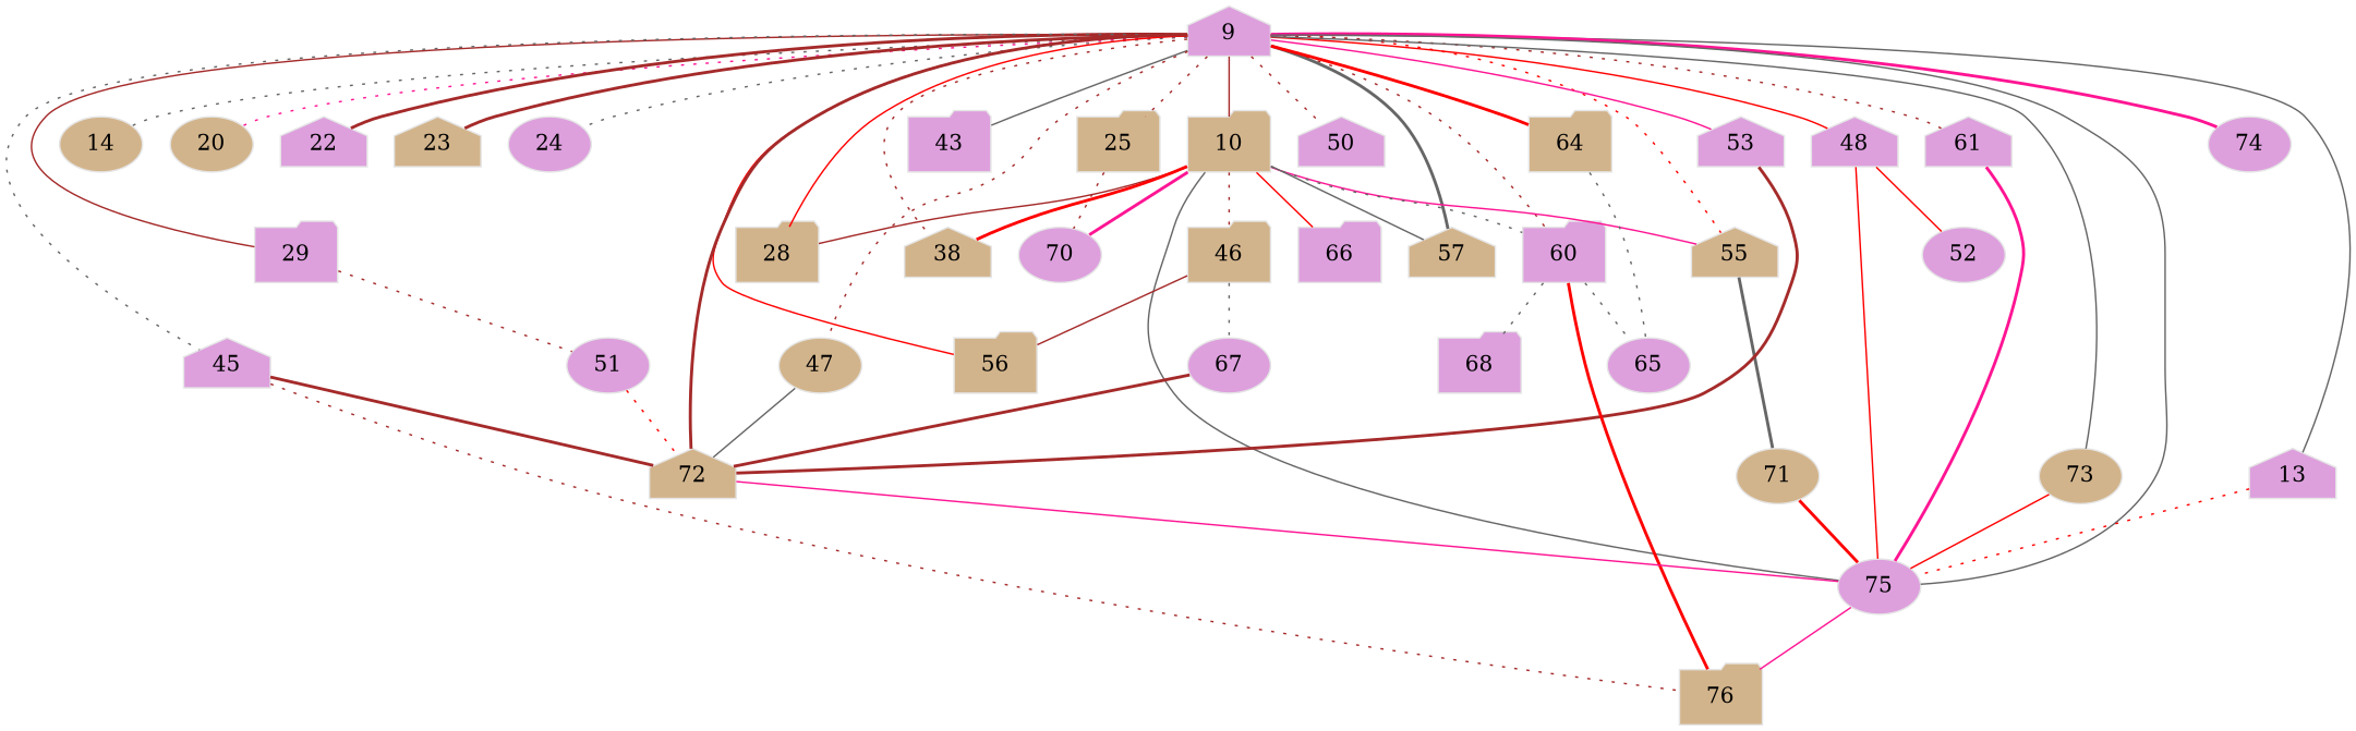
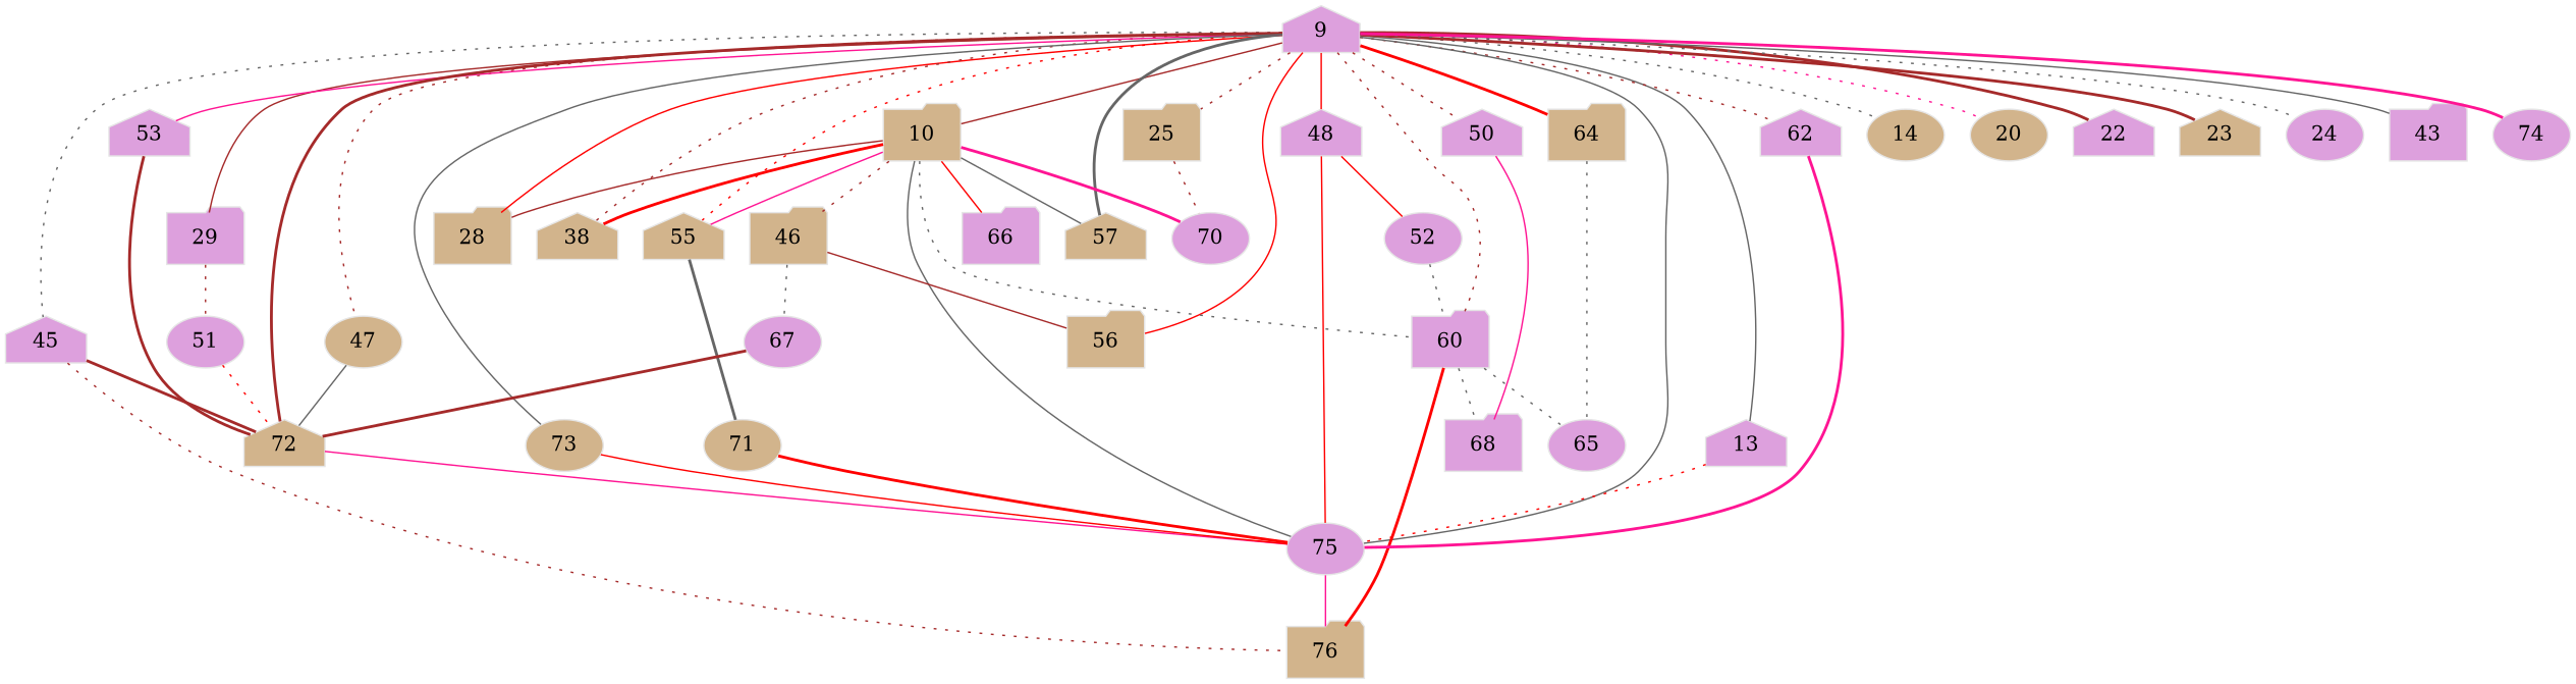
  graph {
    node [color=gray90 fillcolor=plum shape=house style=filled]
    edge [color=brown style=solid]
    9 [super="+4+7"]
    10 [fillcolor=tan shape=folder super="+1"]
    13
    14 [fillcolor=tan shape=ellipse]
    20 [fillcolor=tan shape=ellipse]
    22
    23 [fillcolor=tan]
    24 [shape=ellipse]
    25 [fillcolor=tan shape=folder]
    28 [fillcolor=tan shape=folder]
    29 [shape=folder]
    38 [fillcolor=tan]
    43 [shape=folder]
    45 [super="+18"]
    47 [fillcolor=tan shape=ellipse]
    48 [super="+36"]
    50 [super="+40"]
    55 [fillcolor=tan super="+35"]
    56 [fillcolor=tan shape=folder super="+53"]
    57 [fillcolor=tan]
    n21 [label=53 super="+44"]
    60 [shape=folder super="+21+54"]
-   62 [super="+42+39" label=61]
+   62 [super="+42+39"]
    64 [fillcolor=tan shape=folder]
    72 [fillcolor=tan super="+32+63+5"]
    73 [fillcolor=tan shape=ellipse]
    74 [shape=ellipse]
    75 [shape=ellipse super="+49+58+8"]
    46 [fillcolor=tan shape=folder super="+30"]
    66 [shape=folder]
    70 [shape=ellipse super="+33"]
    51 [shape=ellipse super="+17"]
    76 [fillcolor=tan shape=folder super="+69"]
    52 [shape=ellipse]
    68 [shape=folder]
    71 [fillcolor=tan shape=ellipse]
    65 [shape=ellipse]
    67 [shape=ellipse]
    9 -- 10 [weight=8]
    9 -- 13 [color=gray40]
    9 -- 14 [color=gray40 style=dotted]
    9 -- 20 [color=deeppink style=dotted]
    9 -- 22 [style=bold weight=2]
    9 -- 23 [style=bold weight=2]
    9 -- 24 [color=gray40 style=dotted weight=2]
    9 -- 25 [style=dotted weight=2]
    9 -- 28 [color=red]
    9 -- 29
    9 -- 38 [style=dotted]
    9 -- 43 [color=gray40 weight=2]
    9 -- 45 [color=gray40 style=dotted weight=2]
    9 -- 47 [style=dotted]
    9 -- 48 [color=red weight=2]
    9 -- 50 [style=dotted weight=3]
    9 -- 55 [color=red style=dotted weight=3]
    9 -- 56 [color=red]
    9 -- 57 [color=gray40 style=bold]
    9 -- n21 [color=deeppink weight=3]
    9 -- 60 [style=dotted weight=4]
    9 -- 62 [style=dotted weight=3]
    9 -- 64 [color=red style=bold weight=2]
    9 -- 72 [style=bold weight=11]
    9 -- 73 [color=gray40]
    9 -- 74 [color=deeppink style=bold weight=2]
    9 -- 75 [color=gray40 weight=11]
    10 -- 28
    10 -- 38 [color=red style=bold]
    10 -- 55 [color=deeppink weight=2]
    10 -- 57 [color=gray40]
    10 -- 60 [color=gray40 style=dotted weight=4]
    10 -- 75 [color=gray40 weight=4]
    10 -- 46 [style=dotted weight=3]
    10 -- 66 [color=red weight=2]
    10 -- 70 [color=deeppink style=bold]
    13 -- 75 [color=red style=dotted]
    25 -- 70 [style=dotted]
    29 -- 51 [style=dotted]
    45 -- 72 [style=bold]
    45 -- 76 [style=dotted]
    47 -- 72 [color=gray40]
    48 -- 75 [color=red]
    48 -- 52 [color=red]
+   50 -- 68 [color=deeppink]
    55 -- 71 [color=gray40 style=bold]
    n21 -- 72 [style=bold]
    60 -- 76 [color=red style=bold]
    60 -- 68 [color=gray40 style=dotted]
    60 -- 65 [color=gray40 style=dotted]
    62 -- 75 [color=deeppink style=bold]
    64 -- 65 [color=gray40 style=dotted]
    72 -- 75 [color=deeppink weight=7]
    73 -- 75 [color=red]
    75 -- 76 [color=deeppink weight=2]
    46 -- 56
    46 -- 67 [color=gray40 style=dotted]
    51 -- 72 [color=red style=dotted weight=3]
+   52 -- 60 [color=gray40 style=dotted]
    71 -- 75 [color=red style=bold]
    67 -- 72 [style=bold]
  }
